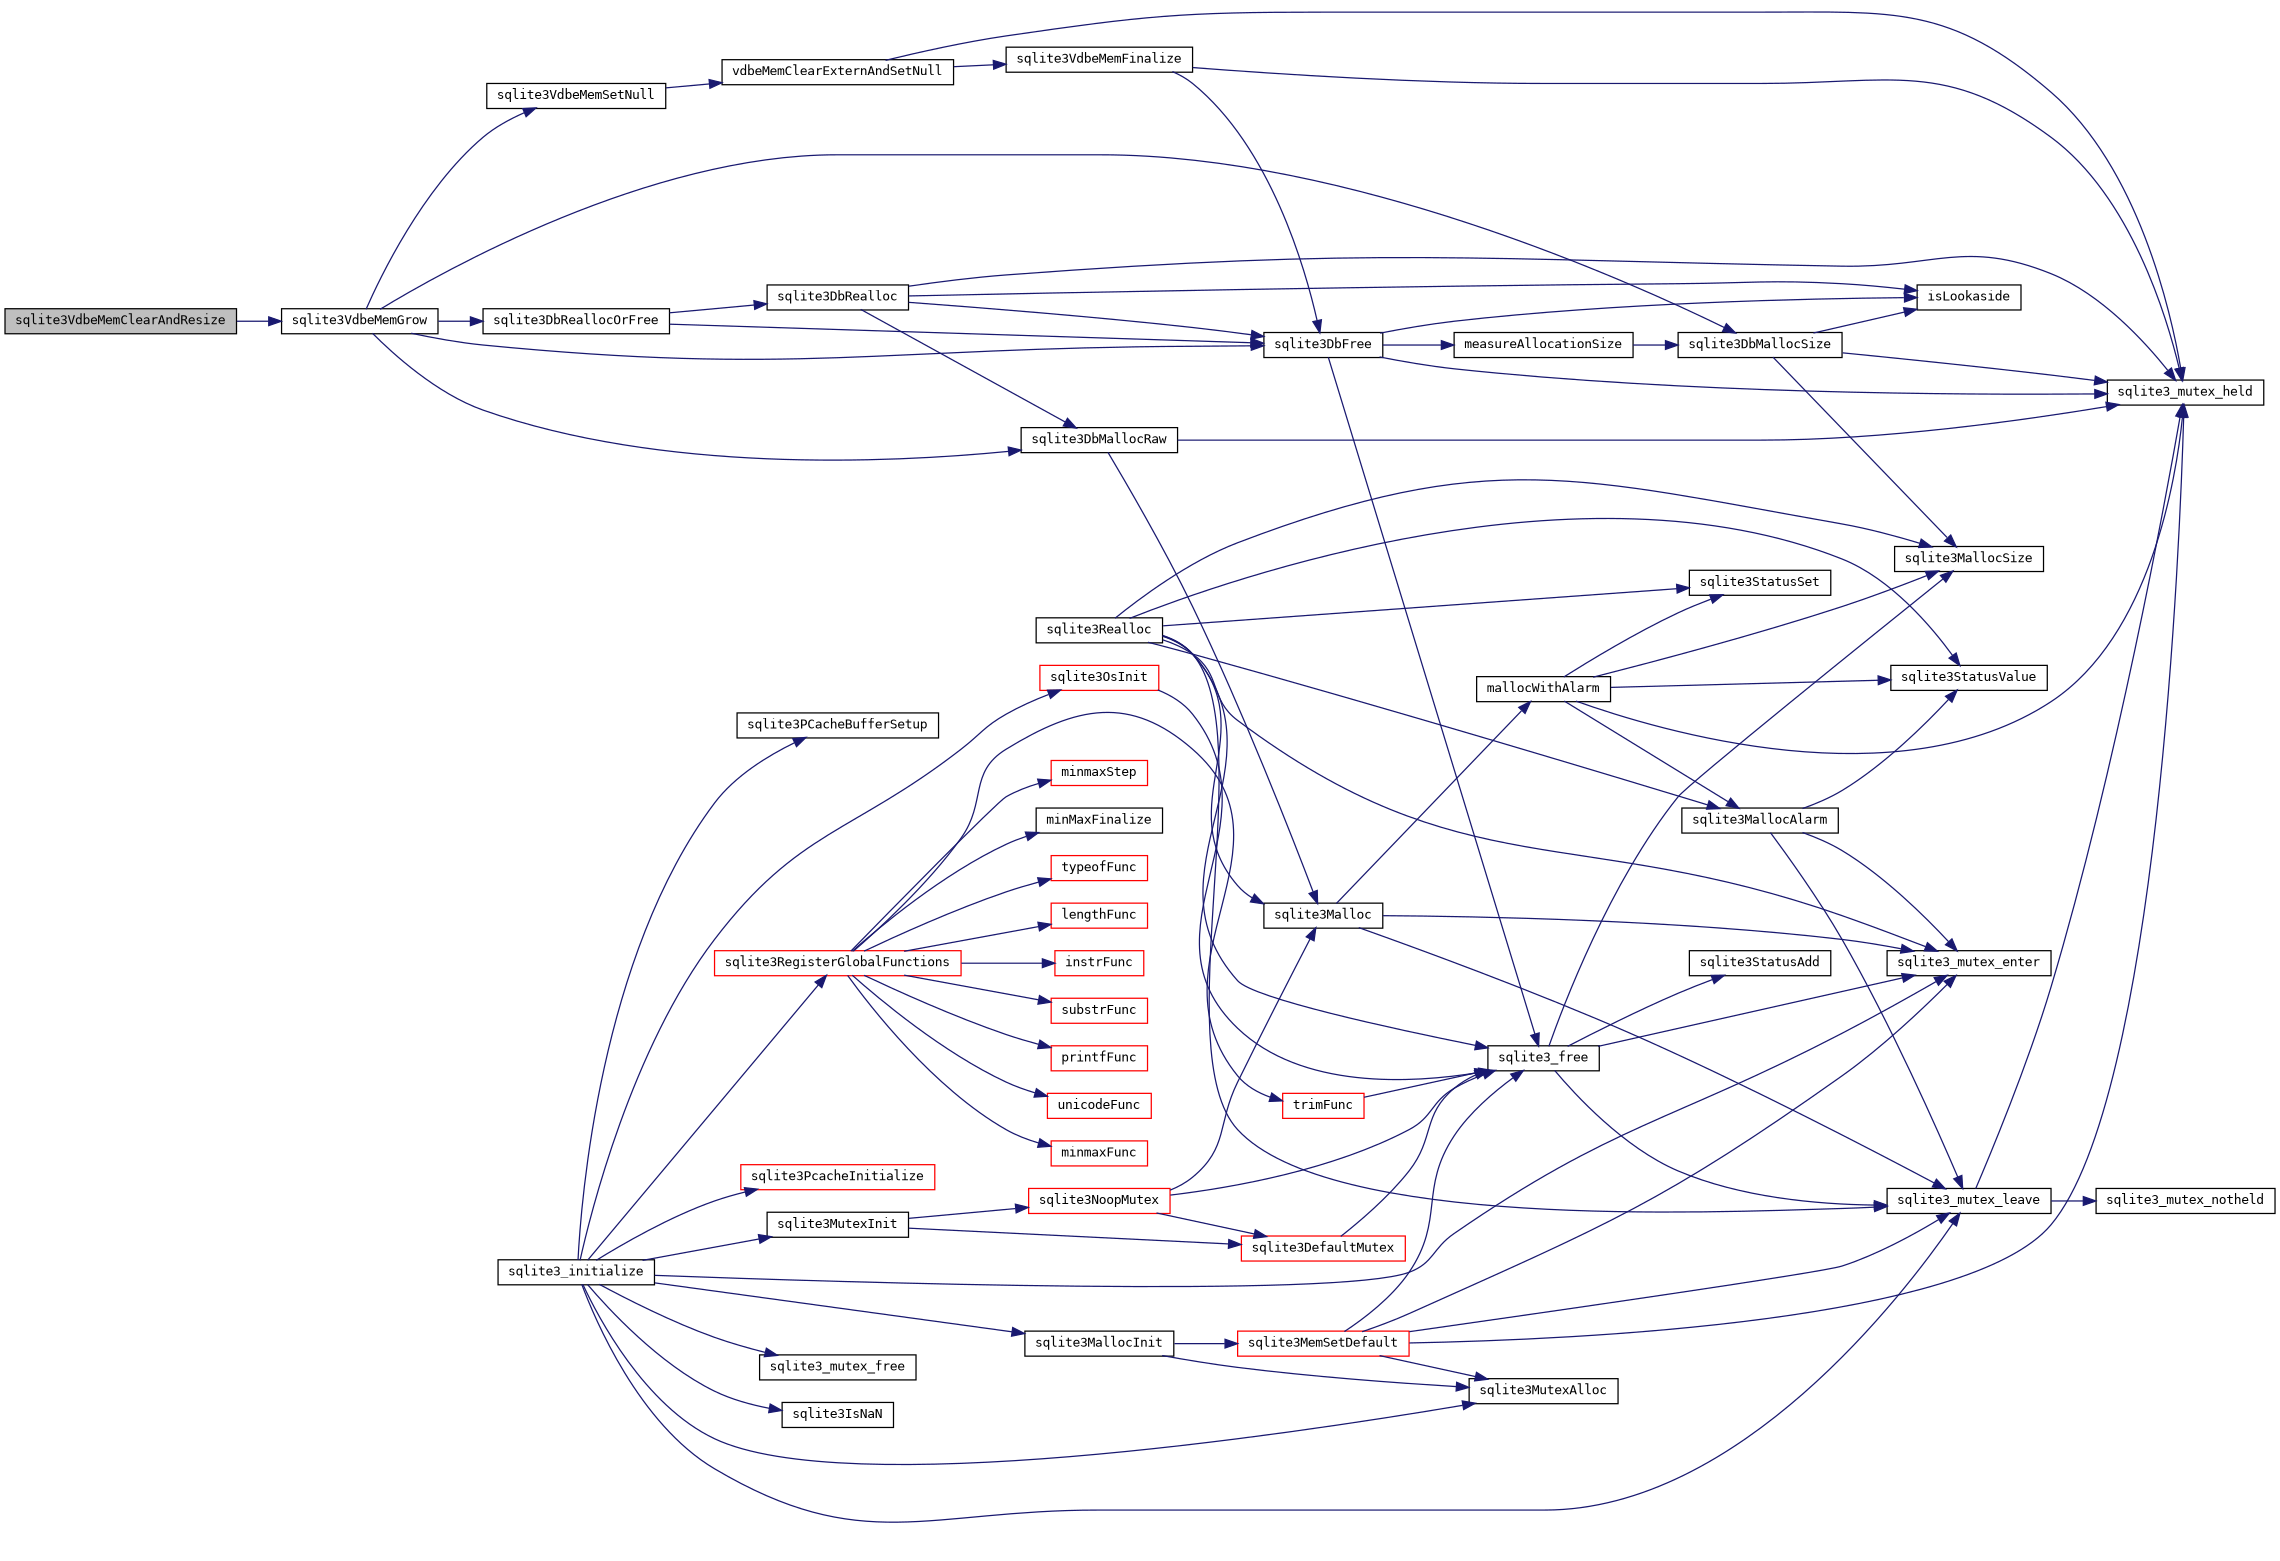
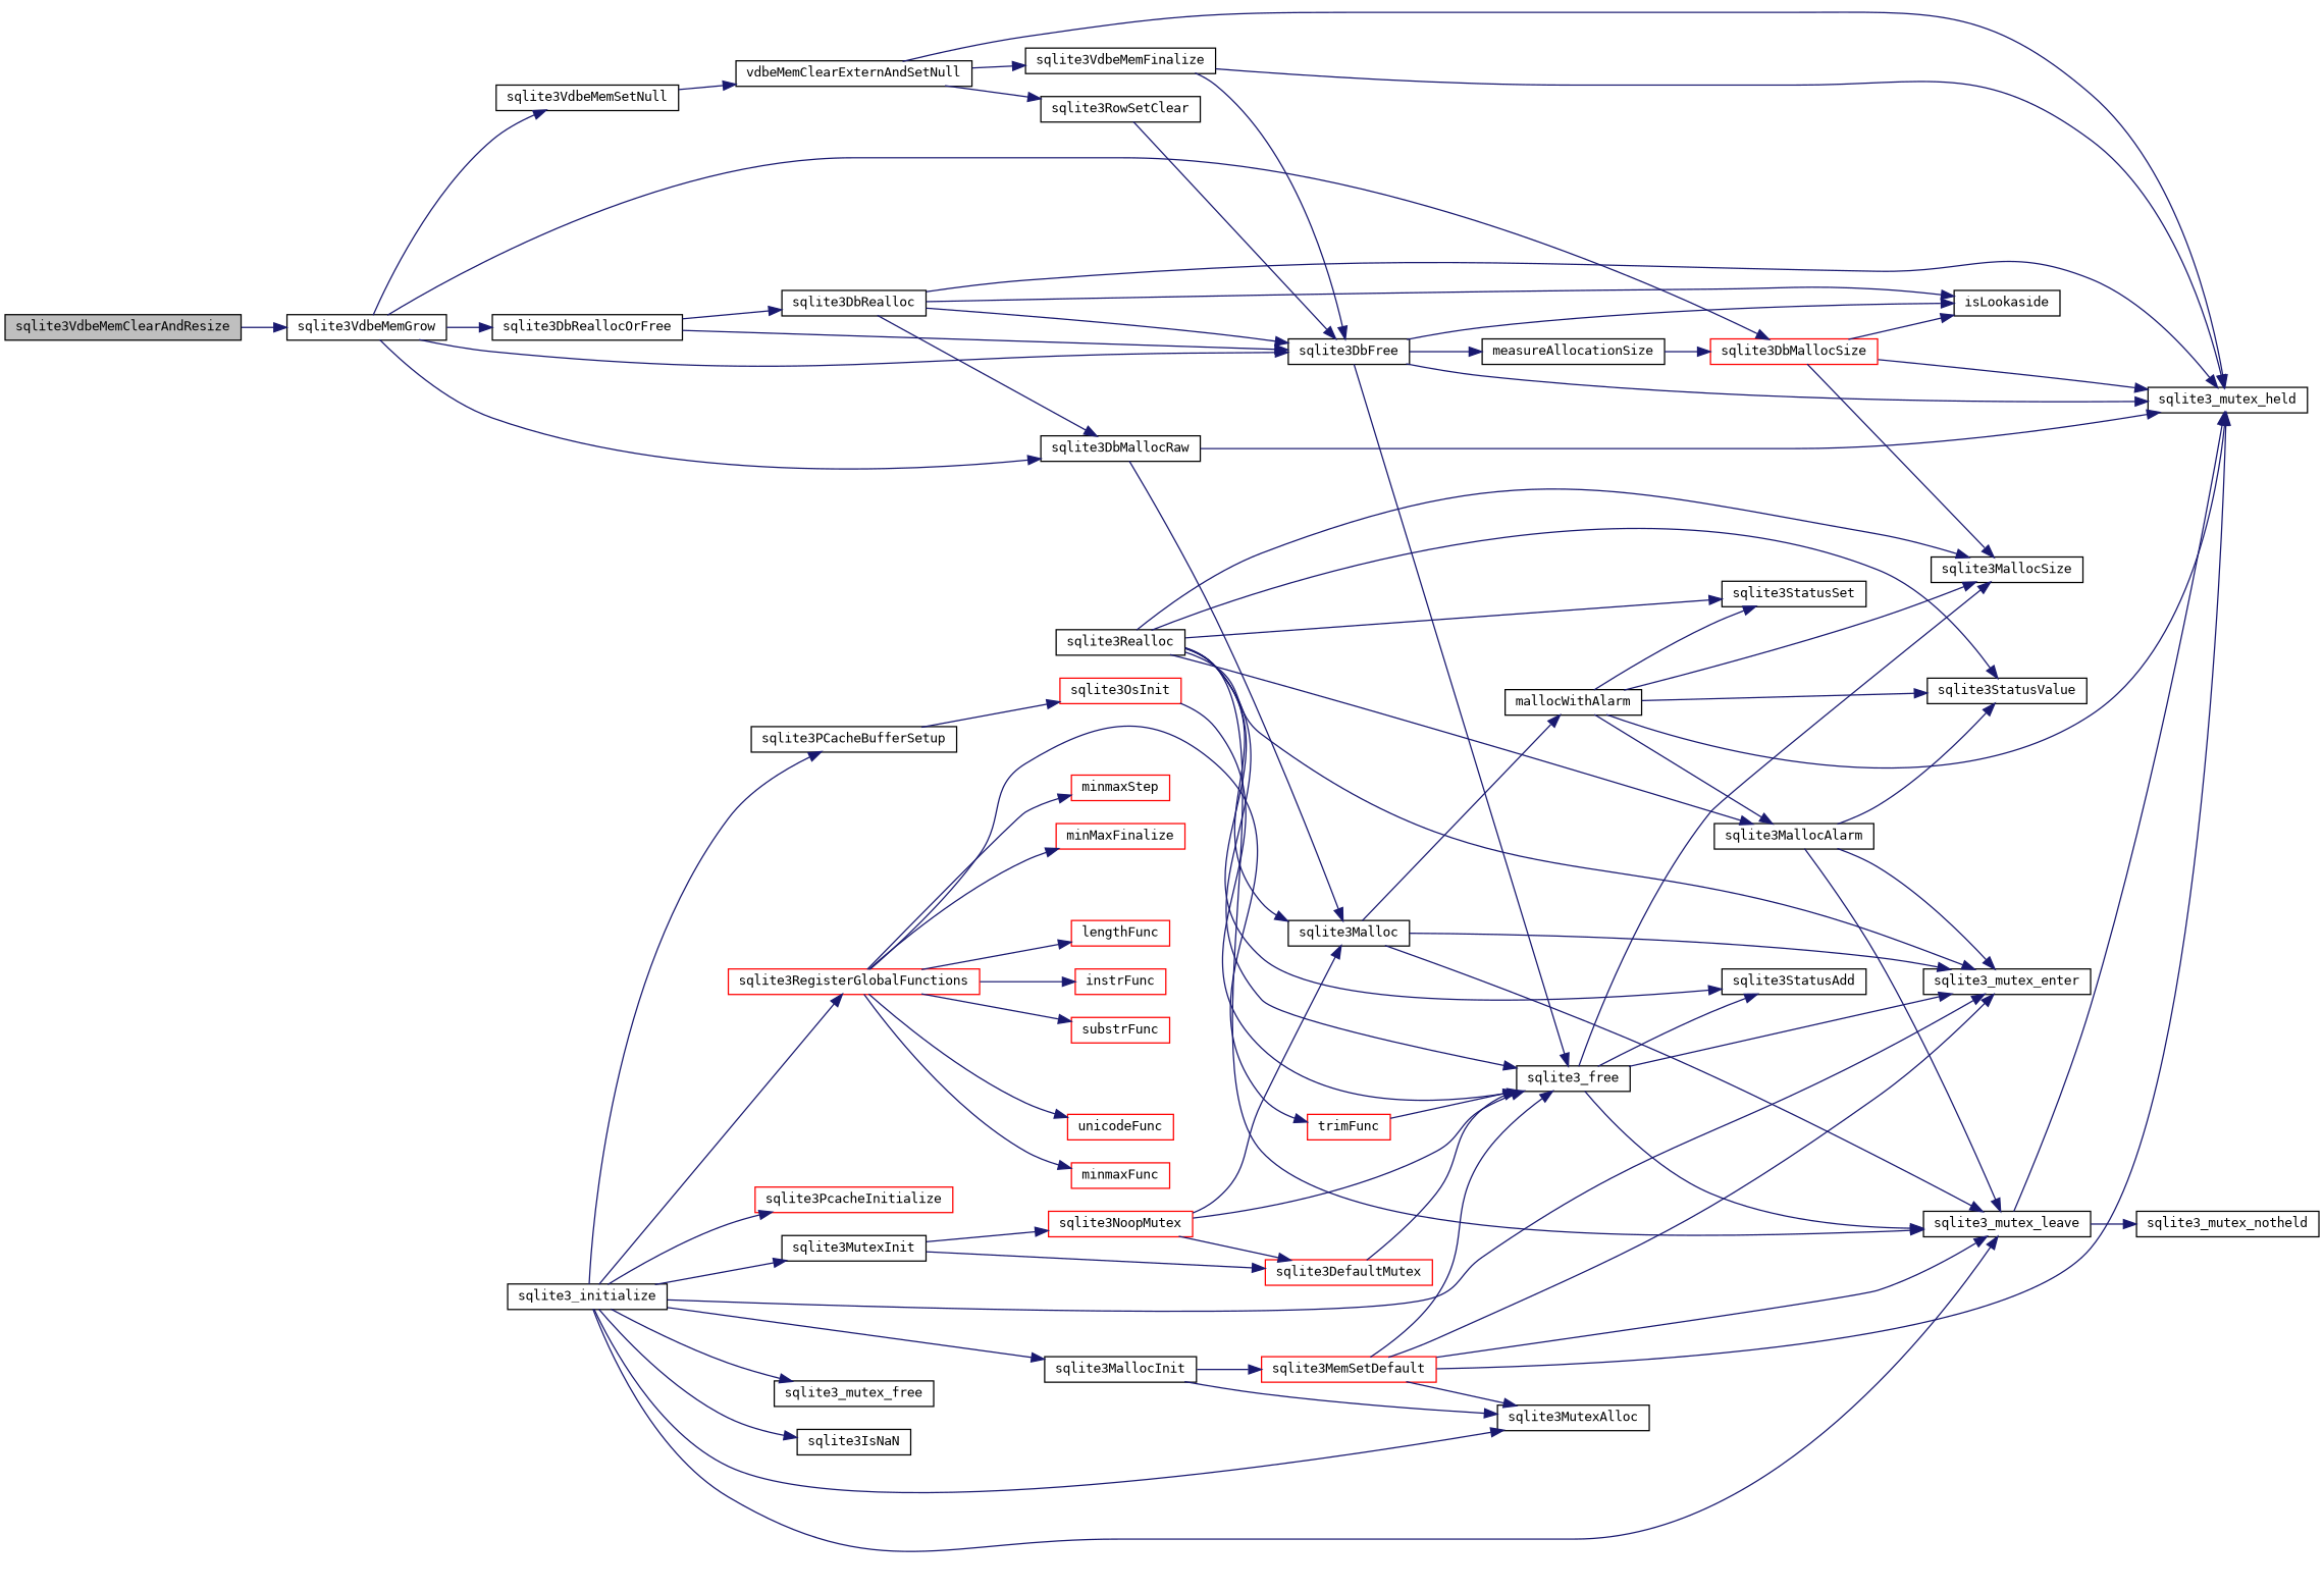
  digraph {
    fontname="DejaVu Sans Mono"
    rankdir=LR
    node [color=black fillcolor=white fontname="DejaVu Sans Mono" fontsize=10 shape=record style=filled]
    edge [color=midnightblue fontname="DejaVu Sans Mono" fontsize=10 labelfontname=FreeSans labelfontsize=10 style=solid]
    n1 [fillcolor=grey75 fontcolor=black height=0.2 label=sqlite3VdbeMemClearAndResize width=0.4]
    n2 [height=0.2 label=sqlite3VdbeMemGrow width=0.4]
-   n3 [height=0.2 label=sqlite3DbMallocSize width=0.4]
+   n3 [color=red height=0.2 label=sqlite3DbMallocSize width=0.4]
    n4 [height=0.2 label=sqlite3DbReallocOrFree width=0.4]
    n5 [height=0.2 label=sqlite3DbMallocRaw width=0.4]
    n6 [height=0.2 label=sqlite3DbFree width=0.4]
    n7 [height=0.2 label=sqlite3VdbeMemSetNull width=0.4]
    n8 [height=0.2 label=sqlite3MallocSize width=0.4]
    n9 [height=0.2 label=sqlite3_mutex_held width=0.4]
    n10 [height=0.2 label=isLookaside width=0.4]
    n11 [height=0.2 label=sqlite3DbRealloc width=0.4]
    n12 [height=0.2 label=sqlite3Malloc width=0.4]
    n13 [height=0.2 label=measureAllocationSize width=0.4]
    n14 [height=0.2 label=sqlite3_free width=0.4]
    n15 [height=0.2 label=vdbeMemClearExternAndSetNull width=0.4]
    n16 [height=0.2 label=sqlite3_mutex_enter width=0.4]
    n17 [height=0.2 label=mallocWithAlarm width=0.4]
    n18 [height=0.2 label=sqlite3_mutex_leave width=0.4]
    n19 [height=0.2 label=sqlite3StatusSet width=0.4]
    n20 [height=0.2 label=sqlite3StatusValue width=0.4]
    n21 [height=0.2 label=sqlite3MallocAlarm width=0.4]
    n22 [height=0.2 label=sqlite3_mutex_notheld width=0.4]
    n23 [height=0.2 label=sqlite3StatusAdd width=0.4]
    n24 [height=0.2 label=sqlite3_initialize width=0.4]
    n25 [height=0.2 label=sqlite3MutexInit width=0.4]
    n26 [height=0.2 label=sqlite3MutexAlloc width=0.4]
    n27 [height=0.2 label=sqlite3MallocInit width=0.4]
    n28 [color=red height=0.2 label=sqlite3RegisterGlobalFunctions width=0.4]
    n29 [color=red height=0.2 label=sqlite3PcacheInitialize width=0.4]
    n30 [color=red height=0.2 label=sqlite3OsInit width=0.4]
    n31 [height=0.2 label=sqlite3PCacheBufferSetup width=0.4]
    n32 [height=0.2 label=sqlite3_mutex_free width=0.4]
    n33 [height=0.2 label=sqlite3IsNaN width=0.4]
    n34 [height=0.2 label=sqlite3Realloc width=0.4]
    n35 [color=red height=0.2 label=sqlite3DefaultMutex width=0.4]
    n36 [color=red height=0.2 label=sqlite3NoopMutex width=0.4]
    n37 [color=red height=0.2 label=sqlite3MemSetDefault width=0.4]
    n38 [color=red height=0.2 label=trimFunc width=0.4]
    n39 [color=red height=0.2 label=minmaxFunc width=0.4]
    n40 [color=red height=0.2 label=minmaxStep width=0.4]
-   n41 [height=0.2 label=minMaxFinalize width=0.4]
-   n42 [color=red height=0.2 label=typeofFunc width=0.4]
+   n41 [color=red height=0.2 label=minMaxFinalize width=0.4]
    n43 [color=red height=0.2 label=lengthFunc width=0.4]
    n44 [color=red height=0.2 label=instrFunc width=0.4]
    n45 [color=red height=0.2 label=substrFunc width=0.4]
-   n46 [color=red height=0.2 label=printfFunc width=0.4]
    n47 [color=red height=0.2 label=unicodeFunc width=0.4]
    n48 [height=0.2 label=sqlite3VdbeMemFinalize width=0.4]
+   n49 [height=0.2 label=sqlite3RowSetClear width=0.4]
    n1 -> n2
    n2 -> n3
    n2 -> n4
    n2 -> n5
    n2 -> n6
    n2 -> n7
    n3 -> n8
    n3 -> n9
    n3 -> n10
    n4 -> n6
    n4 -> n11
    n5 -> n9
    n5 -> n12
    n6 -> n9
    n6 -> n10
    n6 -> n13
    n6 -> n14
    n7 -> n15
    n11 -> n5
    n11 -> n6
    n11 -> n9
    n11 -> n10
    n12 -> n16
    n12 -> n17
    n12 -> n18
    n13 -> n3
    n14 -> n8
    n14 -> n16
    n14 -> n18
    n14 -> n23
    n15 -> n9
    n15 -> n48
+   n15 -> n49
    n17 -> n8
    n17 -> n9
    n17 -> n19
    n17 -> n20
    n17 -> n21
    n18 -> n9
    n18 -> n22
    n21 -> n16
    n21 -> n18
    n21 -> n20
    n24 -> n16
    n24 -> n18
    n24 -> n25
    n24 -> n26
    n24 -> n27
    n24 -> n28
    n24 -> n29
-   n24 -> n30
+   n31 -> n30
    n24 -> n31
    n24 -> n32
    n24 -> n33
    n25 -> n35
    n25 -> n36
    n27 -> n26
    n27 -> n37
    n28 -> n38
    n28 -> n39
    n28 -> n40
    n28 -> n41
-   n28 -> n42
    n28 -> n43
    n28 -> n44
    n28 -> n45
-   n28 -> n46
    n28 -> n47
    n30 -> n14
    n34 -> n8
    n34 -> n12
    n34 -> n14
    n34 -> n16
    n34 -> n18
    n34 -> n19
    n34 -> n20
    n34 -> n21
+   n34 -> n23
    n35 -> n14
    n36 -> n12
    n36 -> n14
    n36 -> n35
    n37 -> n9
    n37 -> n14
    n37 -> n16
    n37 -> n18
    n37 -> n26
    n38 -> n14
    n48 -> n6
    n48 -> n9
+   n49 -> n6
  }
